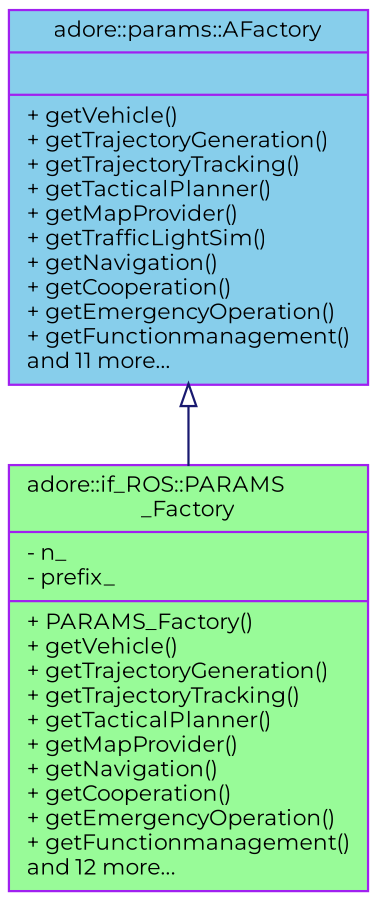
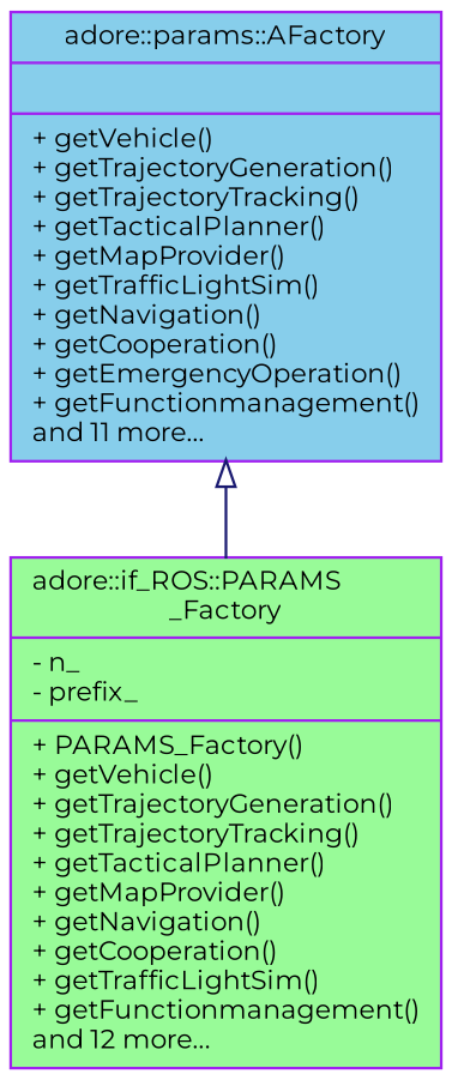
  digraph {
    fontname=Montserrat
    node [color=purple fontname=Montserrat fontsize=10 shape=record style=filled]
-   n1 [fillcolor=palegreen fontcolor=black height=0.2 label="{adore::if_ROS::PARAMS\l_Factory\n|- n_\l- prefix_\l|+ PARAMS_Factory()\l+ getVehicle()\l+ getTrajectoryGeneration()\l+ getTrajectoryTracking()\l+ getTacticalPlanner()\l+ getMapProvider()\l+ getNavigation()\l+ getCooperation()\l+ getEmergencyOperation()\l+ getFunctionmanagement()\land 12 more...\l}" width=0.4]
+   n1 [fillcolor=palegreen fontcolor=black height=0.2 label="{adore::if_ROS::PARAMS\l_Factory\n|- n_\l- prefix_\l|+ PARAMS_Factory()\l+ getVehicle()\l+ getTrajectoryGeneration()\l+ getTrajectoryTracking()\l+ getTacticalPlanner()\l+ getMapProvider()\l+ getNavigation()\l+ getCooperation()\l+ getTrafficLightSim()\l+ getFunctionmanagement()\land 12 more...\l}" width=0.4]
    n2 [fillcolor=skyblue height=0.2 label="{adore::params::AFactory\n||+ getVehicle()\l+ getTrajectoryGeneration()\l+ getTrajectoryTracking()\l+ getTacticalPlanner()\l+ getMapProvider()\l+ getTrafficLightSim()\l+ getNavigation()\l+ getCooperation()\l+ getEmergencyOperation()\l+ getFunctionmanagement()\land 11 more...\l}" width=0.4]
    n2 -> n1 [arrowtail=onormal color=midnightblue dir=back fontname=Montserrat fontsize=10 labelfontname=Helvetica labelfontsize=10 style=solid]
  }
